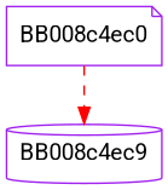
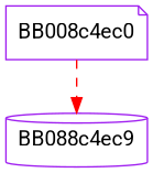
  digraph {
    splines=ortho
    fontname=Roboto
    node [color=purple fontname=Roboto]
    BB008c4ec0 [shape=note]
-   BB008c4ec9 [shape=cylinder]
+   BB008c4ec9 [shape=cylinder label=BB088c4ec9]
    BB008c4ec0 -> BB008c4ec9 [color=red style=dashed fontname=Roboto]
  }
